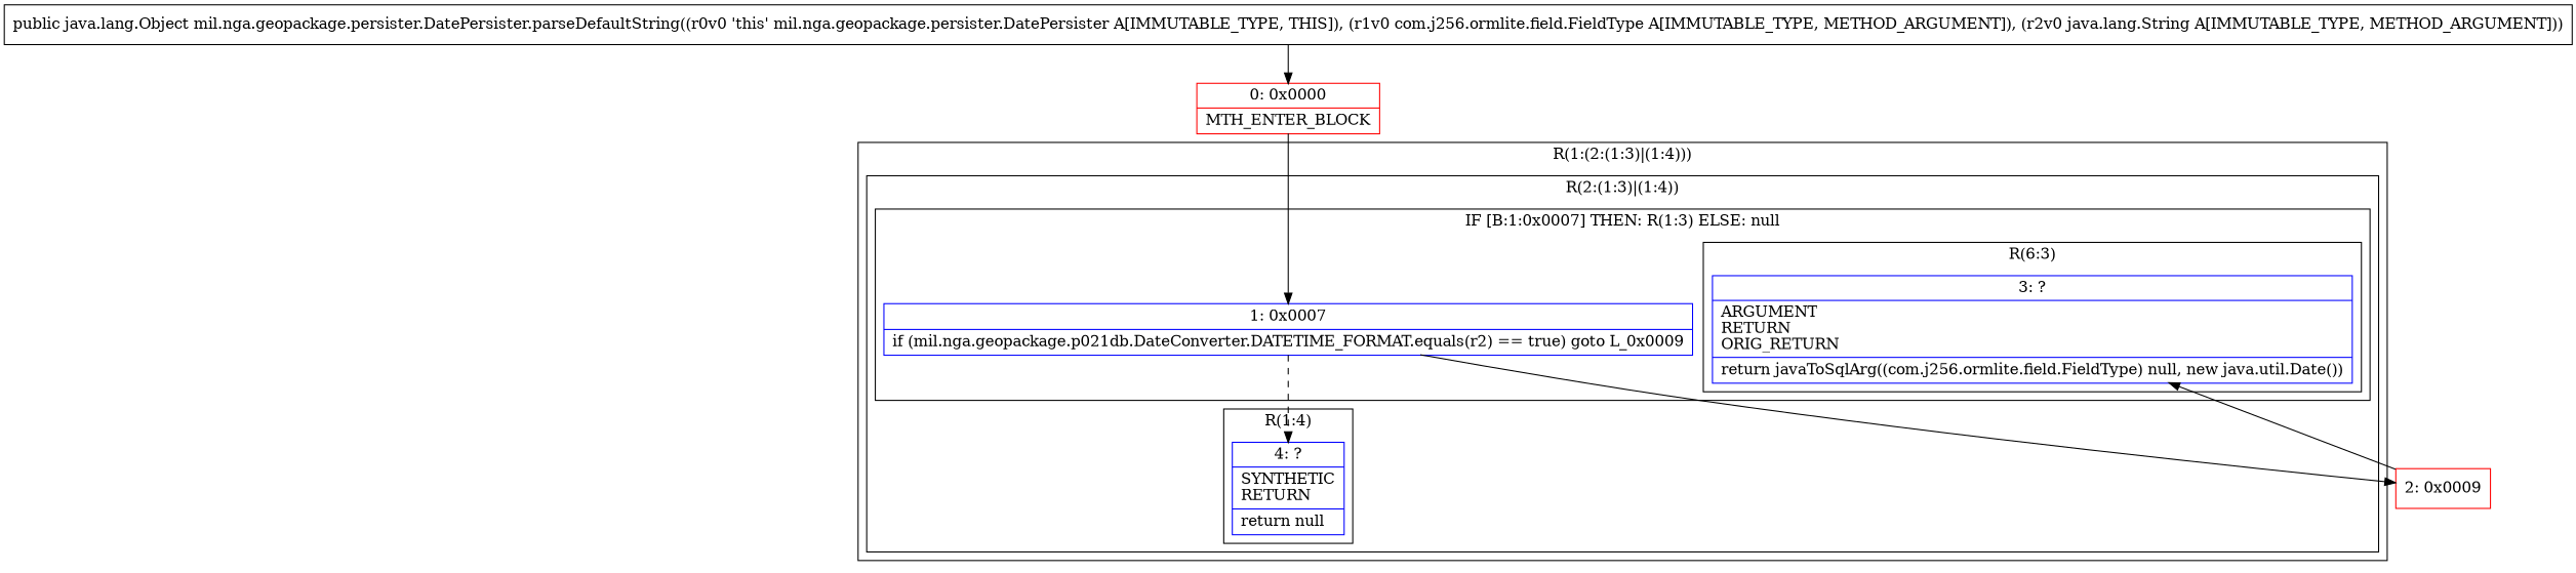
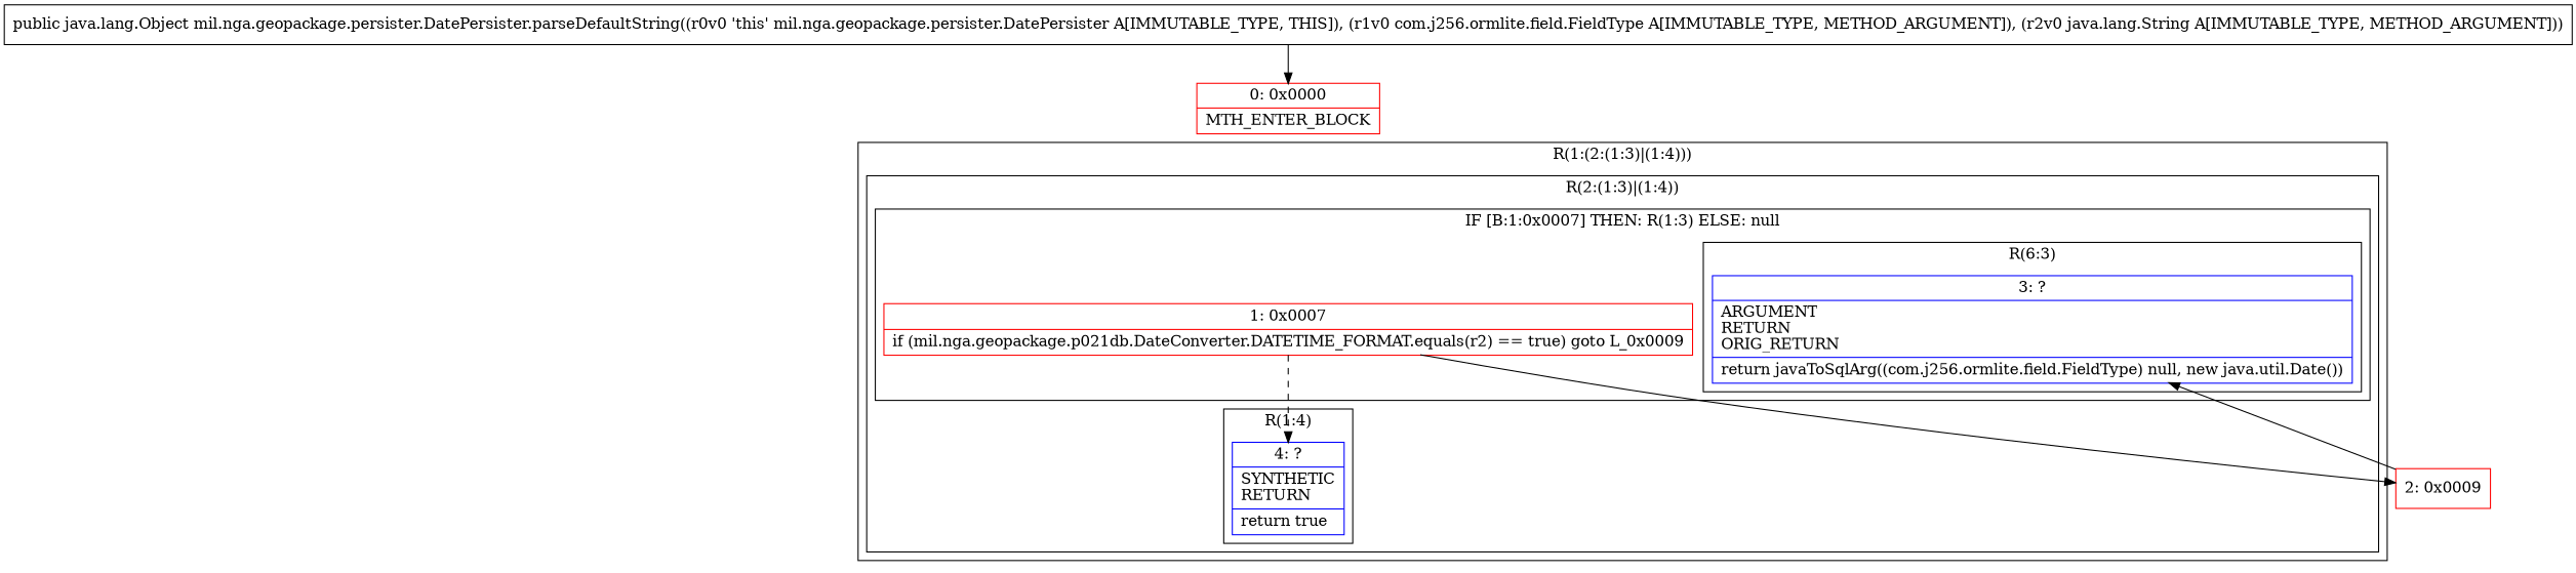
  digraph {
    node [color=blue shape=record]
    n1 [label="{3\:\ ?|ARGUMENT\lRETURN\lORIG_RETURN\l|return javaToSqlArg((com.j256.ormlite.field.FieldType) null, new java.util.Date())\l}"]
-   n2 [label="{1\:\ 0x0007|if (mil.nga.geopackage.p021db.DateConverter.DATETIME_FORMAT.equals(r2) == true) goto L_0x0009\l}"]
-   n3 [label="{4\:\ ?|SYNTHETIC\lRETURN\l|return null\l}"]
+   n2 [color=red label="{1\:\ 0x0007|if (mil.nga.geopackage.p021db.DateConverter.DATETIME_FORMAT.equals(r2) == true) goto L_0x0009\l}"]
+   n3 [label="{4\:\ ?|SYNTHETIC\lRETURN\l|return true\l}"]
    n4 [color=red label="{2\:\ 0x0009}"]
    n5 [color=red label="{0\:\ 0x0000|MTH_ENTER_BLOCK\l}"]
    n6 [label="{public java.lang.Object mil.nga.geopackage.persister.DatePersister.parseDefaultString((r0v0 'this' mil.nga.geopackage.persister.DatePersister A[IMMUTABLE_TYPE, THIS]), (r1v0 com.j256.ormlite.field.FieldType A[IMMUTABLE_TYPE, METHOD_ARGUMENT]), (r2v0 java.lang.String A[IMMUTABLE_TYPE, METHOD_ARGUMENT])) }" color=""]
    subgraph cluster_1 {
      label="R(1:(2:(1:3)|(1:4)))"
      subgraph cluster_2 {
        label="R(2:(1:3)|(1:4))"
        subgraph cluster_3 {
          label="IF [B:1:0x0007] THEN: R(1:3) ELSE: null"
          n2
          subgraph cluster_4 {
            label="R(6:3)"
            n1
          }
        }
        subgraph cluster_5 {
          label="R(1:4)"
          n3
        }
      }
    }
    n2 -> n3 [style=dashed]
    n2 -> n4
    n4 -> n1
-   n5 -> n2
    n6 -> n5
  }
